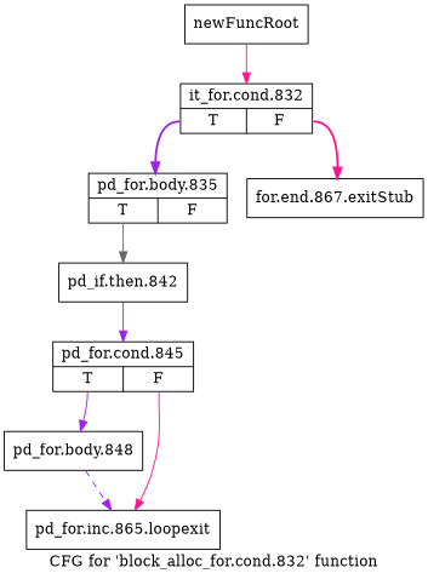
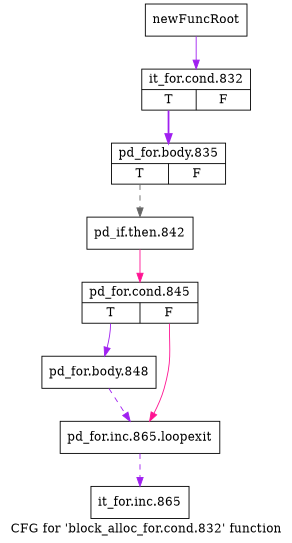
  digraph {
    label="CFG for 'block_alloc_for.cond.832' function"
    node [shape=record]
    edge [color=deeppink style=solid]
    n1 [label="{newFuncRoot}"]
    n2 [label="{it_for.cond.832|{<s0>T|<s1>F}}"]
-   n3 [label="{for.end.867.exitStub}"]
    n4 [label="{pd_for.body.835|{<s0>T|<s1>F}}"]
    n5 [label="{pd_if.then.842}"]
    n6 [label="{pd_for.cond.845|{<s0>T|<s1>F}}"]
    n7 [label="{pd_for.body.848}"]
    n8 [label="{pd_for.inc.865.loopexit}"]
-   n1 -> n2
-   n2 -> n3 [style=bold tailport=s1]
+   n9 [label="{it_for.inc.865}"]
+   n1 -> n2 [color=purple]
    n2 -> n4 [color=purple style=bold tailport=s0]
-   n4 -> n5 [color=gray40 tailport=s0]
-   n5 -> n6 [color=purple]
+   n4 -> n5 [color=gray40 style=dashed tailport=s0]
+   n5 -> n6
    n6 -> n7 [color=purple tailport=s0]
    n6 -> n8 [tailport=s1]
    n7 -> n8 [color=purple style=dashed]
+   n8 -> n9 [color=purple style=dashed]
  }
